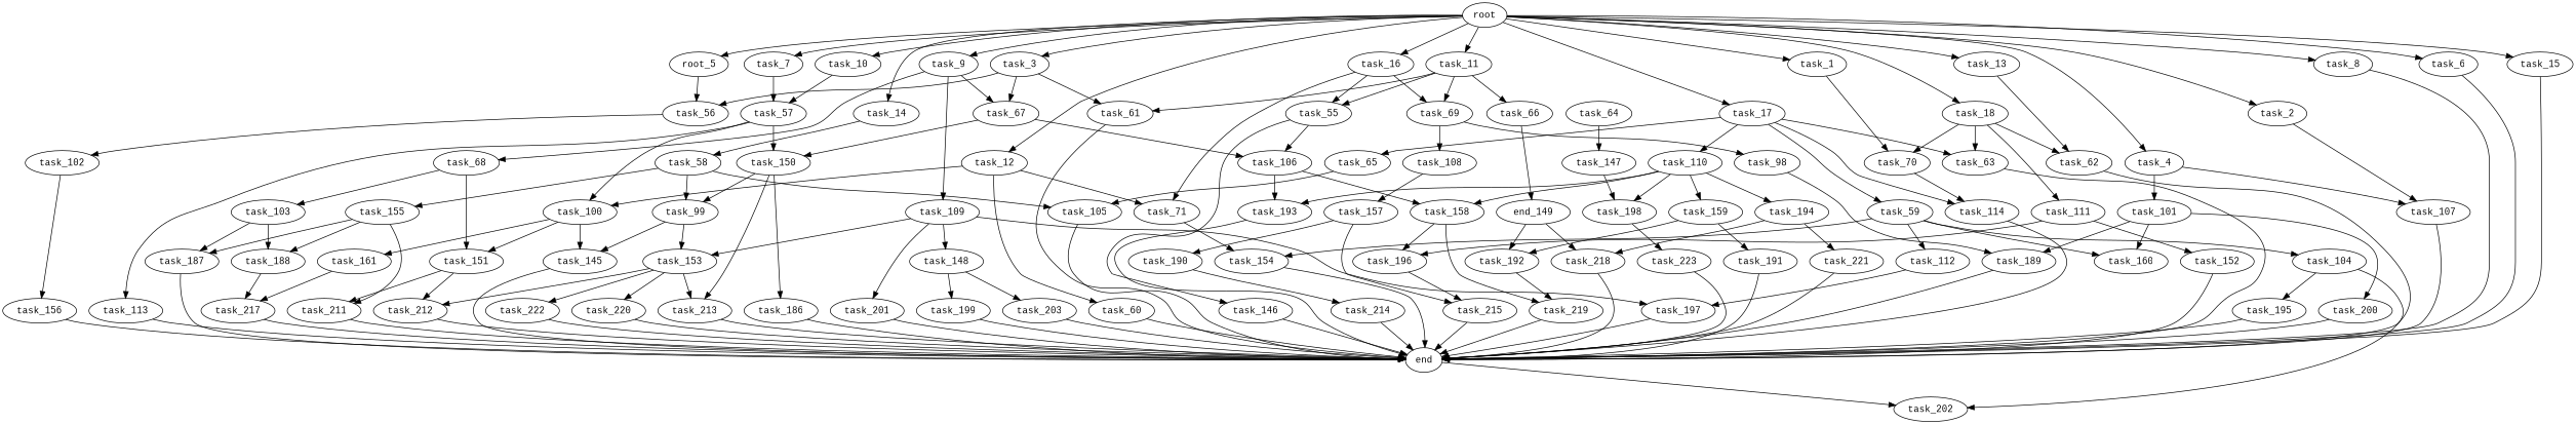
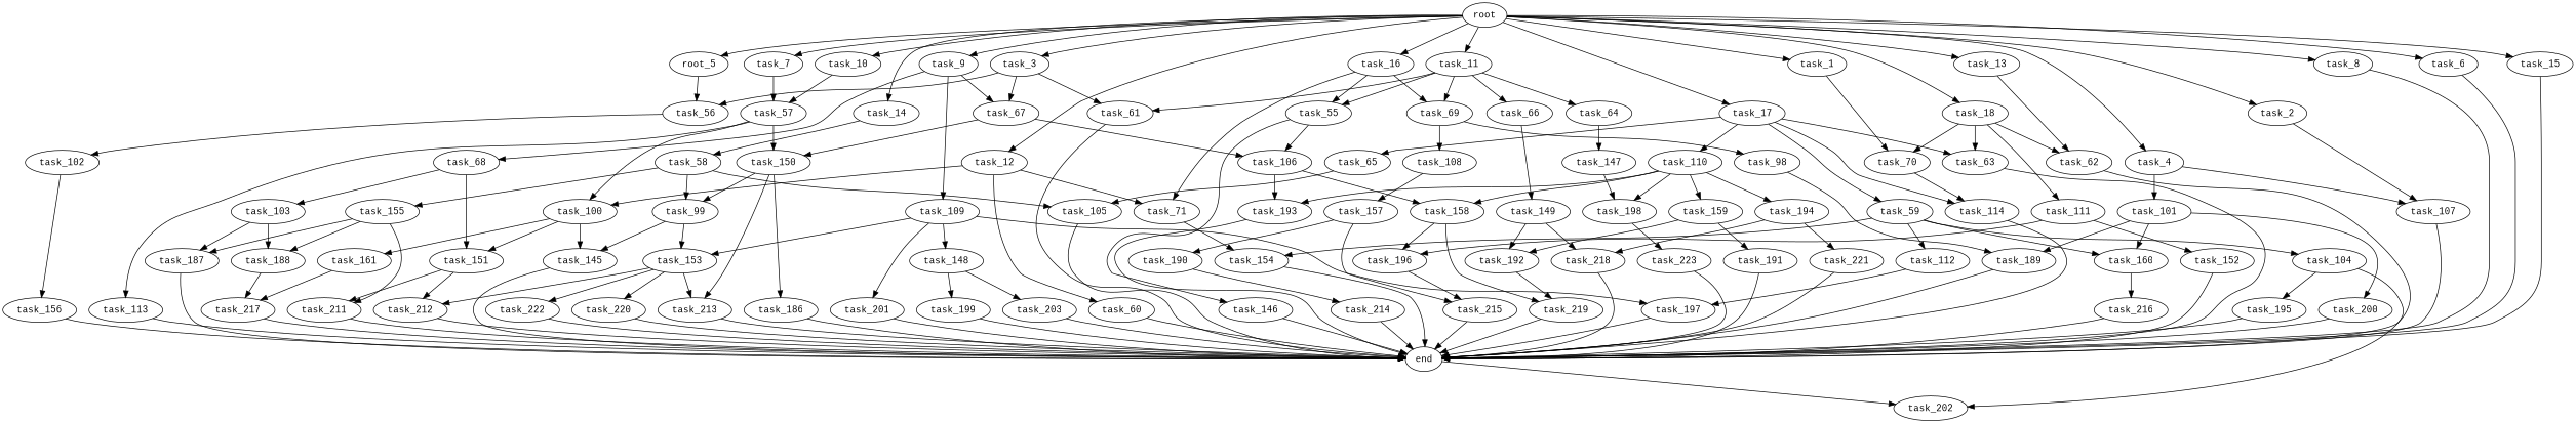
  digraph {
    fontname="Liberation Mono"
    node [fontname="Liberation Mono"]
    edge [fontname="Liberation Mono"]
    task_105
    end
    task_202
    task_15
    task_55
    task_106
    task_146
    task_193
    task_158
    task_102
    task_156
    task_63
    task_153
    task_220
    task_212
    task_213
    task_222
    task_191
    task_7
    task_57
    task_150
    task_100
    task_113
    task_104
    task_195
    task_197
    task_214
    task_154
    task_196
    task_219
    task_215
    task_98
    task_189
    task_9
    task_68
    task_109
    task_67
    task_103
    task_151
    task_201
    task_148
    task_56
    task_155
    task_188
    task_187
    task_211
    task_217
+   task_216
    task_112
    task_147
    task_198
    task_223
    task_59
    task_160
    task_64
    task_65
    task_186
    task_99
    task_18
    task_62
    task_70
    task_111
    task_114
    task_152
    task_58
    task_145
    task_190
    task_61
    task_11
    task_69
    task_66
    task_108
-   task_149 [label=end_149]
+   task_149
    task_1
    task_159
    task_192
    task_157
    task_203
    task_199
    task_194
    task_221
    task_218
    task_161
    task_4
    task_107
    task_101
    task_200
    task_60
    task_10
    task_8
    task_71
    task_14
    task_12
    task_13
    task_3
    n96 [label=root_5]
    task_6
    task_2
    task_17
    task_110
    root
    task_16
    task_105 -> end
    end -> task_202
    task_15 -> end
    task_55 -> task_106
    task_55 -> task_146
    task_106 -> task_193
    task_106 -> task_158
    task_146 -> end
    task_193 -> end
    task_158 -> task_196
    task_158 -> task_219
    task_102 -> task_156
    task_156 -> end
    task_63 -> end
    task_153 -> task_220
    task_153 -> task_212
    task_153 -> task_213
    task_153 -> task_222
    task_220 -> end
    task_212 -> end
    task_213 -> end
    task_222 -> end
    task_191 -> end
    task_7 -> task_57
    task_57 -> task_150
    task_57 -> task_100
    task_57 -> task_113
    task_150 -> task_213
    task_150 -> task_186
    task_150 -> task_99
    task_100 -> task_151
    task_100 -> task_145
    task_100 -> task_161
    task_113 -> end
    task_104 -> task_202
    task_104 -> task_195
    task_195 -> end
    task_197 -> end
    task_214 -> end
    task_154 -> end
    task_196 -> task_215
    task_219 -> end
    task_215 -> end
    task_98 -> task_189
    task_189 -> end
    task_9 -> task_68
    task_9 -> task_109
    task_9 -> task_67
    task_68 -> task_103
    task_68 -> task_151
    task_109 -> task_153
    task_109 -> task_197
    task_109 -> task_201
    task_109 -> task_148
    task_67 -> task_106
    task_67 -> task_150
    task_103 -> task_188
    task_103 -> task_187
    task_151 -> task_212
    task_151 -> task_211
    task_201 -> end
    task_148 -> task_203
    task_148 -> task_199
    task_56 -> task_102
    task_155 -> task_188
    task_155 -> task_187
    task_155 -> task_211
    task_188 -> task_217
    task_187 -> end
    task_211 -> end
    task_217 -> end
+   task_216 -> end
    task_112 -> task_197
    task_147 -> task_198
    task_198 -> task_223
    task_223 -> end
    task_59 -> task_104
    task_59 -> task_154
    task_59 -> task_112
    task_59 -> task_160
+   task_160 -> task_216
    task_64 -> task_147
    task_65 -> task_105
    task_186 -> end
    task_99 -> task_153
    task_99 -> task_145
    task_18 -> task_63
    task_18 -> task_62
    task_18 -> task_70
    task_18 -> task_111
    task_62 -> end
    task_70 -> task_114
    task_111 -> task_196
    task_111 -> task_152
    task_114 -> end
    task_152 -> end
    task_58 -> task_105
    task_58 -> task_155
    task_58 -> task_99
    task_145 -> end
    task_190 -> task_214
    task_61 -> end
    task_11 -> task_55
+   task_11 -> task_64
    task_11 -> task_61
    task_11 -> task_69
    task_11 -> task_66
    task_69 -> task_98
    task_69 -> task_108
    task_66 -> task_149
    task_108 -> task_157
    task_149 -> task_192
    task_149 -> task_218
    task_1 -> task_70
    task_159 -> task_191
    task_159 -> task_192
    task_192 -> task_219
    task_157 -> task_215
    task_157 -> task_190
    task_203 -> end
    task_199 -> end
    task_194 -> task_221
    task_194 -> task_218
    task_221 -> end
    task_218 -> end
    task_161 -> task_217
    task_4 -> task_107
    task_4 -> task_101
    task_107 -> end
    task_101 -> task_189
    task_101 -> task_160
    task_101 -> task_200
    task_200 -> end
    task_60 -> end
    task_10 -> task_57
    task_8 -> end
    task_71 -> task_154
    task_14 -> task_58
    task_12 -> task_100
    task_12 -> task_60
    task_12 -> task_71
    task_13 -> task_62
    task_3 -> task_67
    task_3 -> task_56
    task_3 -> task_61
    n96 -> task_56
    task_6 -> end
    task_2 -> task_107
    task_17 -> task_63
    task_17 -> task_59
    task_17 -> task_65
    task_17 -> task_114
    task_17 -> task_110
    task_110 -> task_193
    task_110 -> task_158
    task_110 -> task_198
    task_110 -> task_159
    task_110 -> task_194
    root -> task_15
    root -> task_7
    root -> task_9
    root -> task_18
    root -> task_11
    root -> task_1
    root -> task_4
    root -> task_10
    root -> task_8
    root -> task_14
    root -> task_12
    root -> task_13
    root -> task_3
    root -> n96
    root -> task_6
    root -> task_2
    root -> task_17
    root -> task_16
    task_16 -> task_55
    task_16 -> task_69
    task_16 -> task_71
  }
